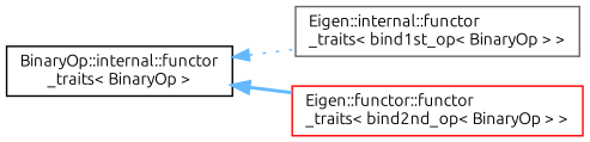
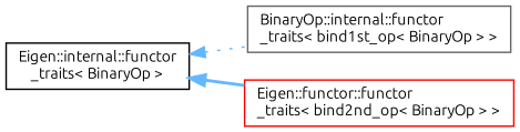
  digraph {
    fontname=Ubuntu
    rankdir=LR
    node [fillcolor=white fontname=Ubuntu fontsize=10 shape=box style=filled]
    edge [color=steelblue1 dir=back fontname=Ubuntu fontsize=10 labelfontname=Helvetica labelfontsize=10]
-   n1 [color=black height=0.2 label="BinaryOp::internal::functor\l_traits\< BinaryOp \>" width=0.4]
-   n2 [color=gray40 height=0.2 label="Eigen::internal::functor\l_traits\< bind1st_op\< BinaryOp \> \>" width=0.4]
+   n1 [color=black height=0.2 label="Eigen::internal::functor\l_traits\< BinaryOp \>" width=0.4]
+   n2 [color=gray40 height=0.2 label="BinaryOp::internal::functor\l_traits\< bind1st_op\< BinaryOp \> \>" width=0.4]
    n3 [color=red height=0.2 label="Eigen::functor::functor\l_traits\< bind2nd_op\< BinaryOp \> \>" width=0.4]
    n1 -> n2 [style=dotted]
    n1 -> n3 [style=bold]
  }
